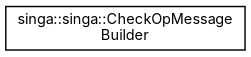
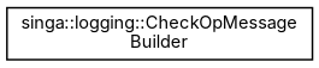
  digraph {
    rankdir=TB
    fontname=Inter
-   n1 [color=black fillcolor=white fontname=Inter fontsize=10 height=0.2 label="singa::singa::CheckOpMessage\lBuilder" shape=record style=filled width=0.4]
+   n1 [color=black fillcolor=white fontname=Inter fontsize=10 height=0.2 label="singa::logging::CheckOpMessage\lBuilder" shape=record style=filled width=0.4]
  }
